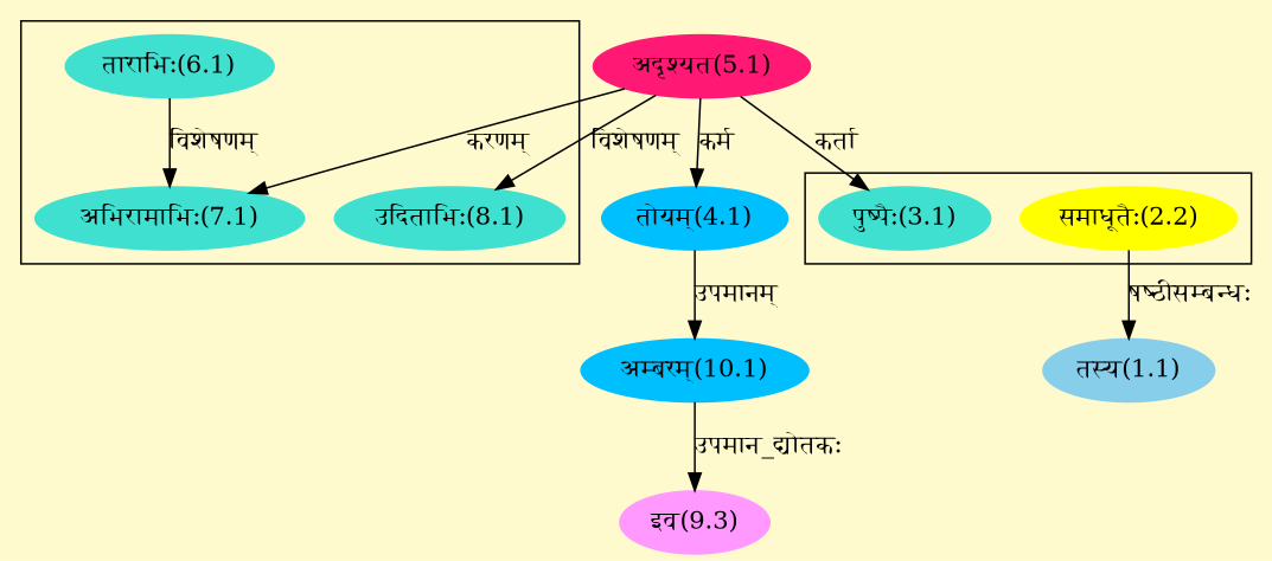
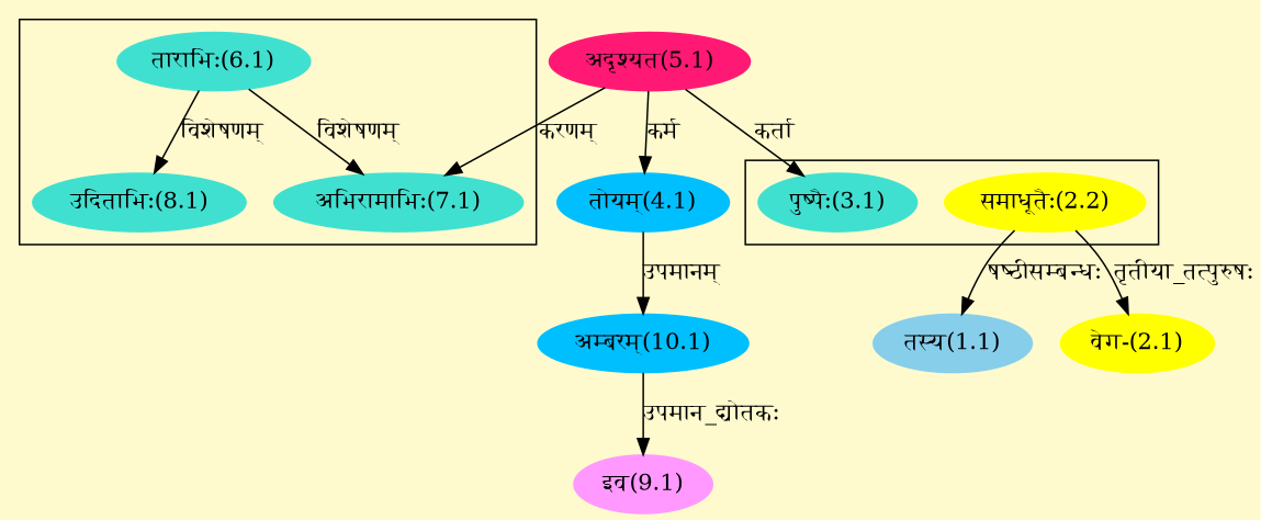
  digraph {
    bgcolor=lemonchiffon1
    compound=true
    rankdir=BT
    node [color="#40E0D0" style=filled]
    edge [dir=back]
    n1 [color="#FFFF00" label="समाधूतैः(2.2)"]
    n2 [label="पुष्पैः(3.1)"]
    n3 [label="अभिरामाभिः(7.1)"]
    n4 [label="ताराभिः(6.1)"]
    n5 [label="उदिताभिः(8.1)"]
    n6 [color="#FF1975" label="अदृश्यत(5.1)"]
    n7 [color="#87CEEB" label="तस्य(1.1)"]
+   n8 [color="#FFFF00" label="वेग-(2.1)"]
    n9 [color="#00BFFF" label="तोयम्(4.1)"]
-   n10 [color="#FF99FF" label="इव(9.3)"]
+   n10 [color="#FF99FF" label="इव(9.1)"]
    n11 [color="#00BFFF" label="अम्बरम्(10.1)"]
    subgraph cluster_1 {
      n1
      n2
    }
    subgraph cluster_2 {
      n3
      n4
      n5
    }
    n2 -> n6 [label="कर्ता"]
    n3 -> n4 [label="विशेषणम्"]
    n3 -> n6 [label="करणम्"]
-   n5 -> n6 [label="विशेषणम्"]
+   n5 -> n4 [label="विशेषणम्"]
    n7 -> n1 [label="षष्ठीसम्बन्धः"]
+   n8 -> n1 [label="तृतीया_तत्पुरुषः"]
    n9 -> n6 [label="कर्म"]
    n10 -> n11 [label="उपमान_द्योतकः"]
    n11 -> n9 [label="उपमानम्"]
  }
